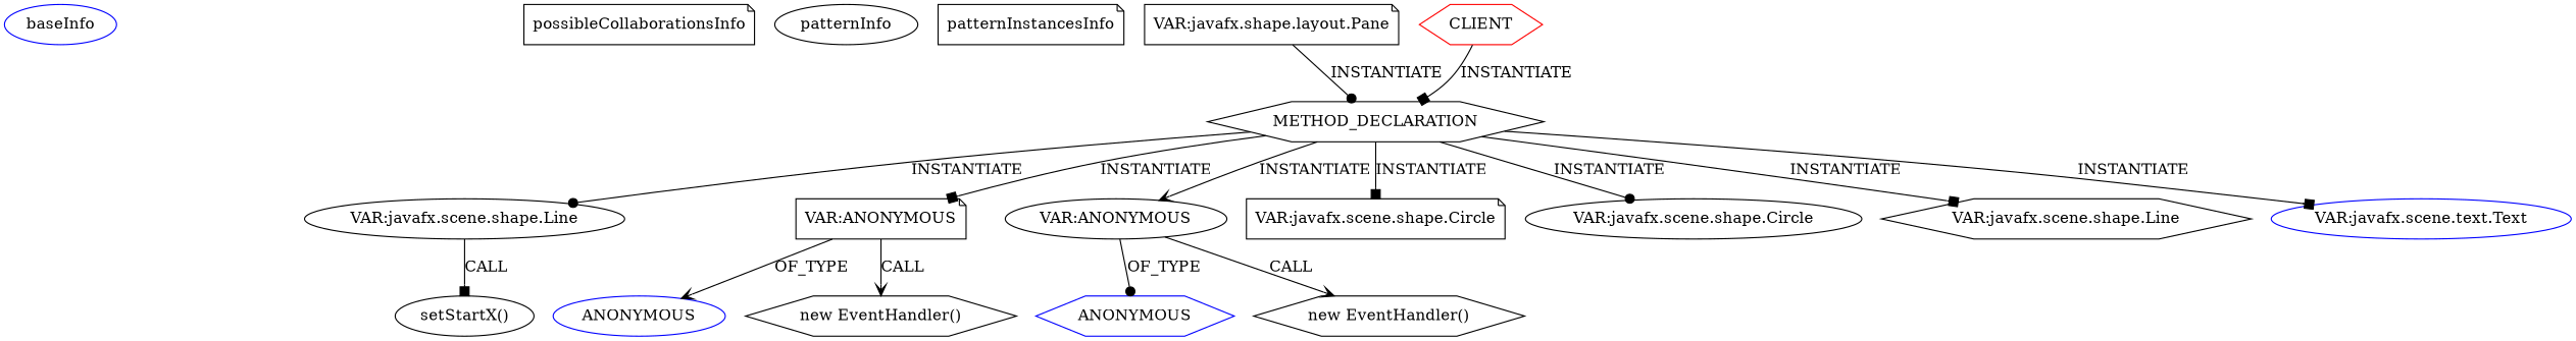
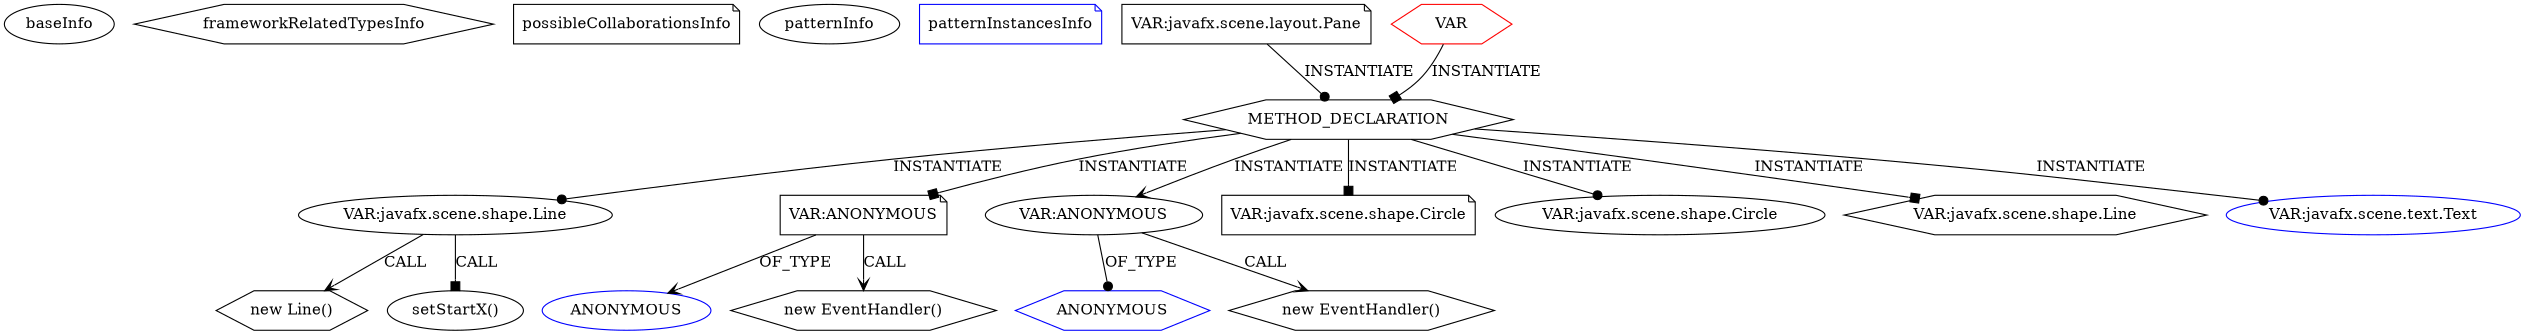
  digraph {
    node [shape=ellipse isFrameworkType=false vertexType=VARIABLE_EXPRESION]
    edge [arrowhead=vee]
-   baseInfo [category=pattern graphId=4049 isAnonymous=false possibleRelation=false color=blue isFrameworkType="" vertexType=""]
+   baseInfo [category=pattern graphId=4049 isAnonymous=false possibleRelation=false isFrameworkType="" vertexType=""]
+   frameworkRelatedTypesInfo [shape=hexagon isFrameworkType="" vertexType=""]
    possibleCollaborationsInfo [shape=note isFrameworkType="" vertexType=""]
    patternInfo [frequency=2.0 patternRootClient=0 isFrameworkType="" vertexType=""]
-   patternInstancesInfo [0="mrempala-sp~/mrempala-sp/sp-master/src/application/VcPtVisualSchematicView.java~VcPtVisualSchematicView~3690" 1="mrempala-sp~/mrempala-sp/sp-master/src/application/VcPtVisualSchematicViewClickable.java~VcPtVisualSchematicViewClickable~3668" shape=note isFrameworkType="" vertexType=""]
+   patternInstancesInfo [0="mrempala-sp~/mrempala-sp/sp-master/src/application/VcPtVisualSchematicView.java~VcPtVisualSchematicView~3690" 1="mrempala-sp~/mrempala-sp/sp-master/src/application/VcPtVisualSchematicViewClickable.java~VcPtVisualSchematicViewClickable~3668" shape=note color=blue isFrameworkType="" vertexType=""]
+   n6 [label="new Line()" shape=hexagon vertexType=CONSTRUCTOR_CALL]
    n7 [label="VAR:javafx.scene.shape.Line"]
    n8 [label="setStartX()" vertexType=INSIDE_CALL]
    n9 [label=METHOD_DECLARATION shape=hexagon vertexType=CLIENT_METHOD_DECLARATION]
    n10 [label="VAR:ANONYMOUS" shape=note]
    n11 [label="VAR:ANONYMOUS"]
    n12 [label="VAR:javafx.scene.shape.Circle" shape=note]
    n13 [label="VAR:javafx.scene.shape.Circle"]
    n14 [label="VAR:javafx.scene.shape.Line" shape=hexagon]
    n15 [color=blue label="VAR:javafx.scene.text.Text"]
    n16 [color=blue label=ANONYMOUS vertexType=REFERENCE_ANONYMOUS_DECLARATION]
    n17 [label="new EventHandler()" shape=hexagon vertexType=CONSTRUCTOR_CALL]
    n18 [color=blue label=ANONYMOUS shape=hexagon vertexType=REFERENCE_ANONYMOUS_DECLARATION]
    n19 [label="new EventHandler()" shape=hexagon vertexType=CONSTRUCTOR_CALL]
-   n20 [label="VAR:javafx.shape.layout.Pane" shape=note]
-   n21 [color=red label=CLIENT shape=hexagon vertexType=ROOT_CLIENT_CLASS_DECLARATION]
+   n20 [label="VAR:javafx.scene.layout.Pane" shape=note]
+   n21 [color=red label=VAR shape=hexagon vertexType=ROOT_CLIENT_CLASS_DECLARATION]
+   n7 -> n6 [label=CALL]
    n7 -> n8 [arrowhead=box label=CALL]
    n9 -> n7 [arrowhead=dot label=INSTANTIATE]
    n9 -> n10 [arrowhead=box label=INSTANTIATE]
    n9 -> n11 [label=INSTANTIATE]
    n9 -> n12 [arrowhead=box label=INSTANTIATE]
    n9 -> n13 [arrowhead=dot label=INSTANTIATE]
    n9 -> n14 [arrowhead=box label=INSTANTIATE]
-   n9 -> n15 [arrowhead=box label=INSTANTIATE]
+   n9 -> n15 [arrowhead=dot label=INSTANTIATE]
    n10 -> n16 [label=OF_TYPE]
    n10 -> n17 [label=CALL]
    n11 -> n18 [arrowhead=dot label=OF_TYPE]
    n11 -> n19 [label=CALL]
    n20 -> n9 [arrowhead=dot label=INSTANTIATE]
    n21 -> n9 [arrowhead=box label=INSTANTIATE]
  }
